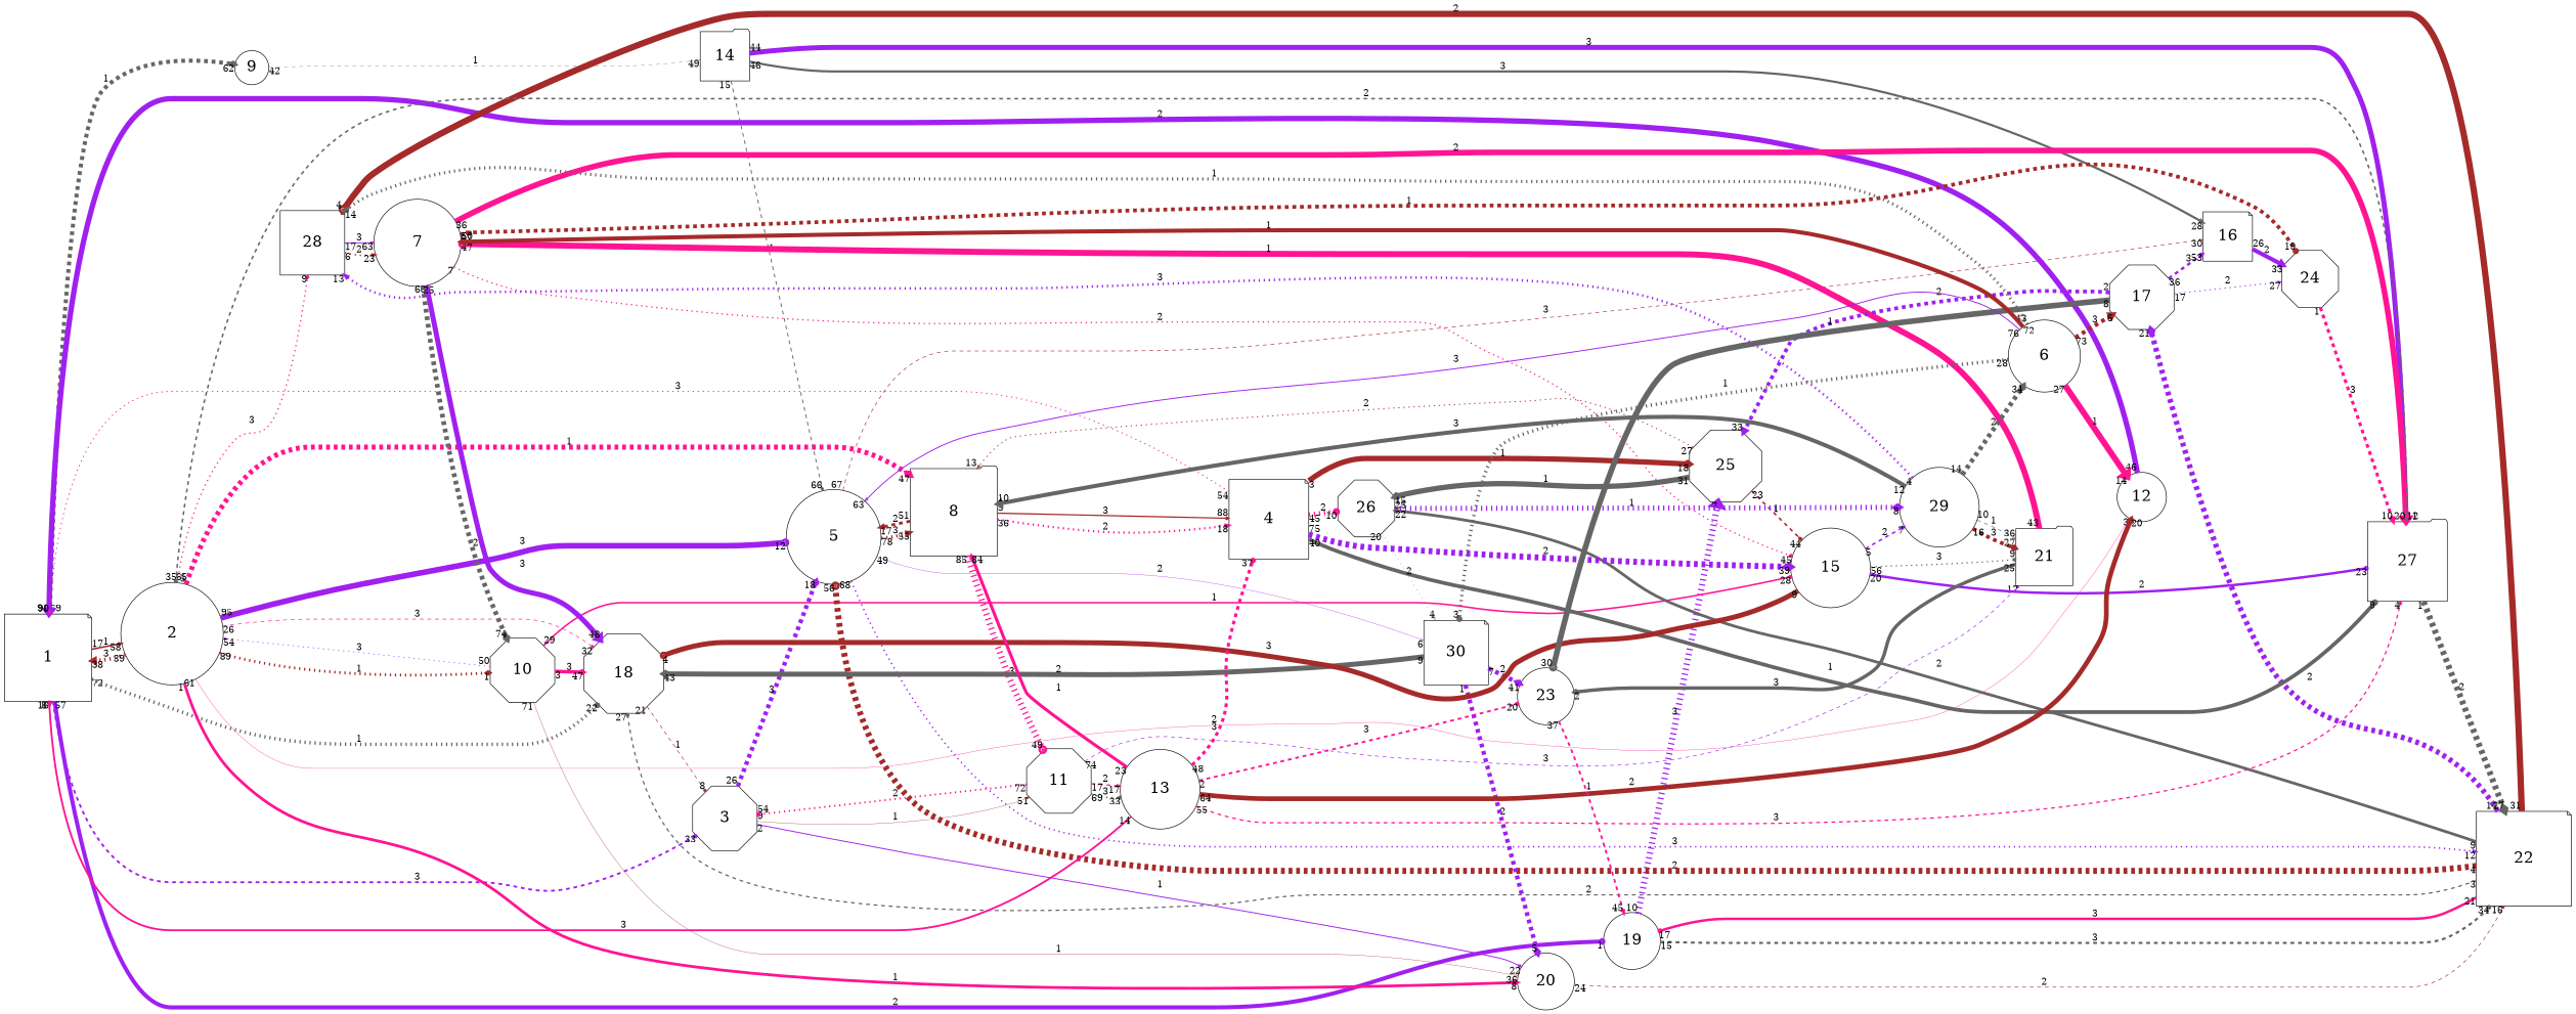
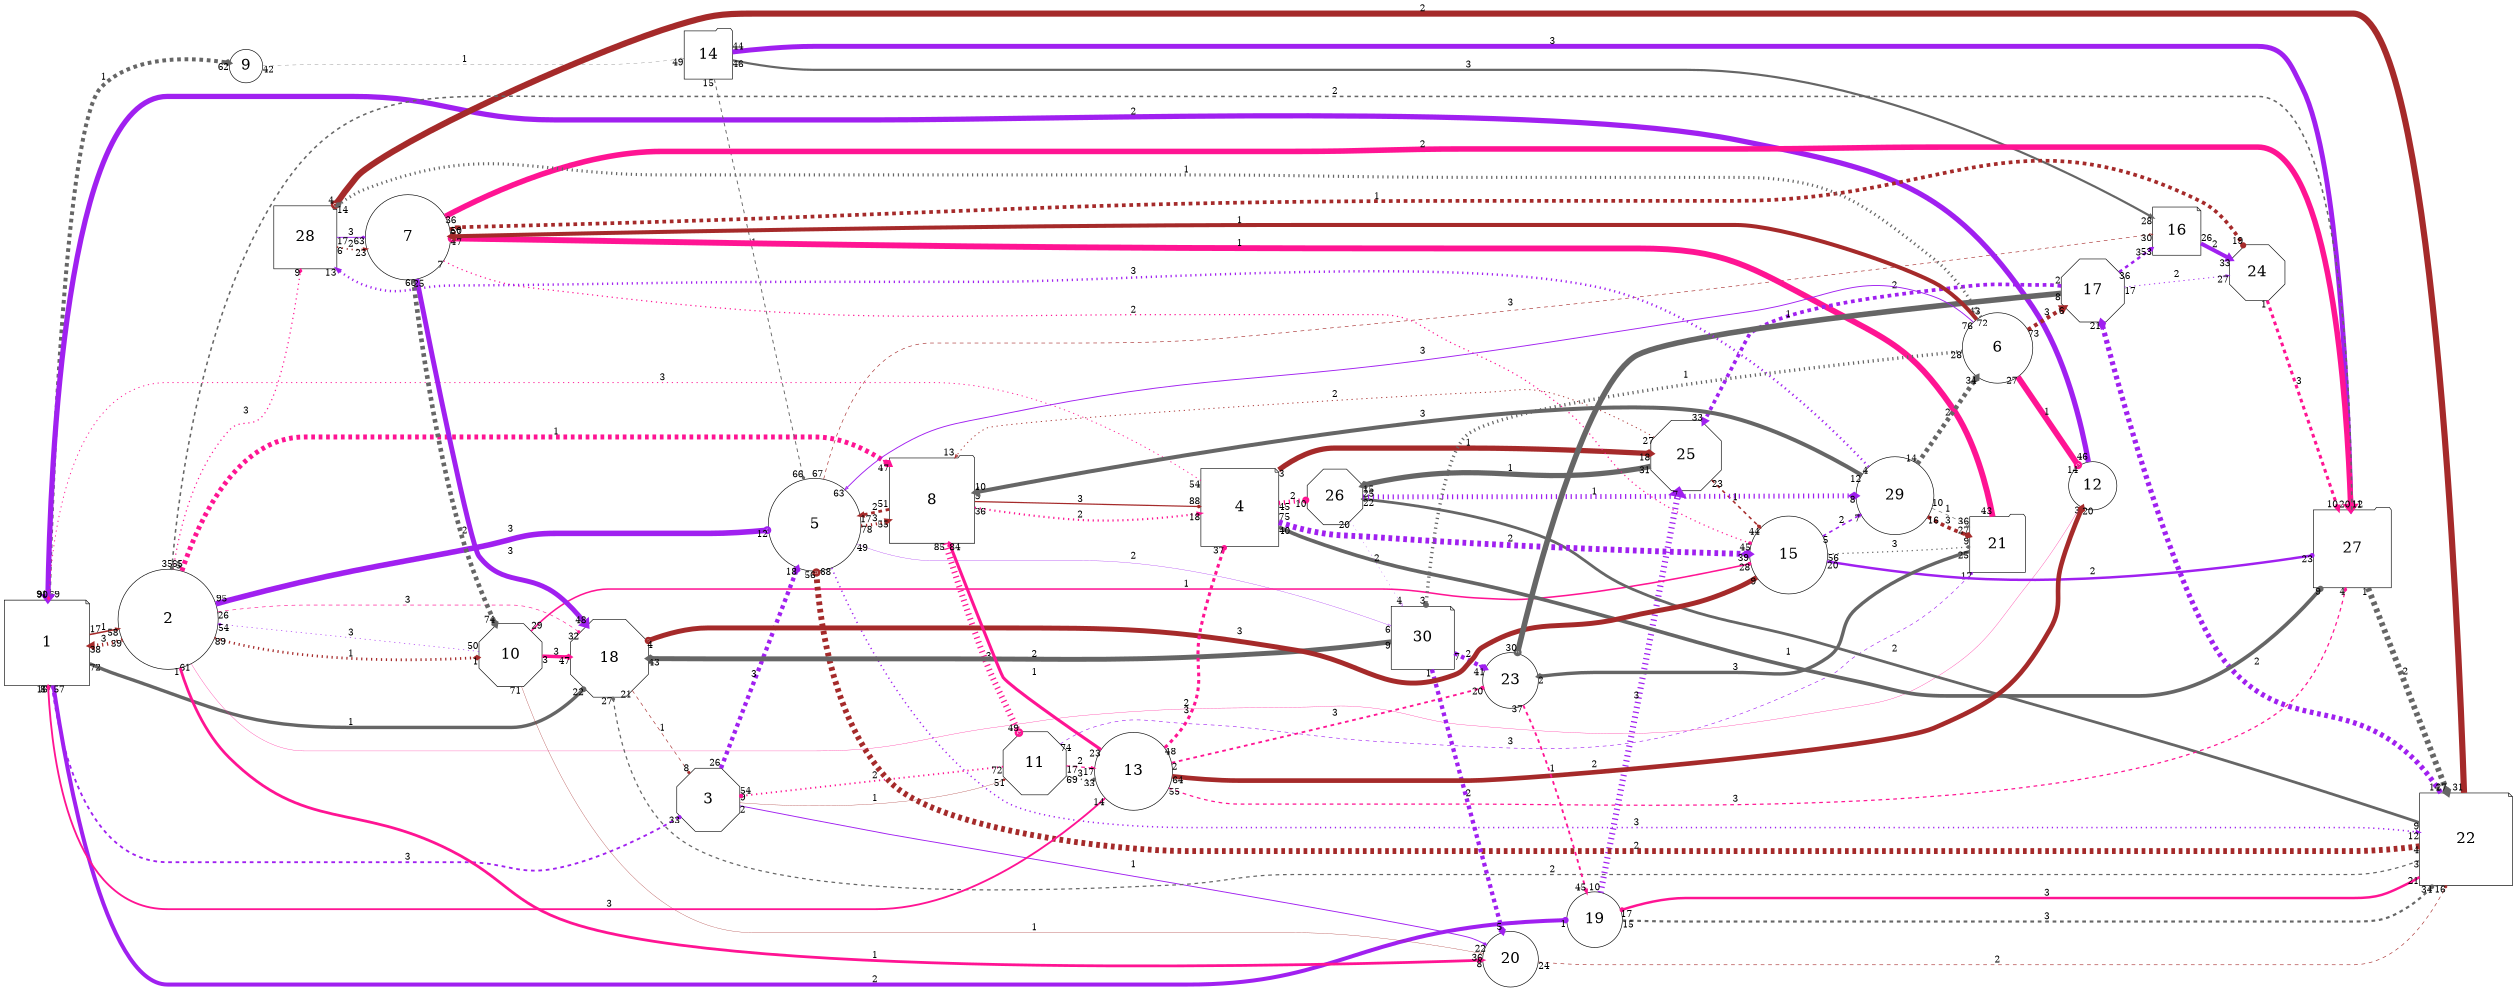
  digraph {
    rankdir=LR
    scale=1
    splines=spline
    node [fontsize=25 shape=circle]
    edge [arrowhead=diamond arrowsize=0.5 capacity=3 color=purple from_pd=16 headlabel=33 penwidth=2.5 pt=16 splines=true style=bold taillabel=17 to_pd=32]
    n1 [height=1.9167 label=1 shape=note width=1.9167]
    n2 [height=2.25 label=2 width=2.25]
    n3 [height=1.4167 label=3 shape=octagon width=1.4167]
    n4 [height=0.75 label=9 width=0.75]
    n5 [height=1.75 label=18 shape=octagon width=1.75]
    n6 [height=1.25 label=19 width=1.25]
    n7 [height=2.0833 label=5 width=2.0833]
    n8 [height=1.9167 label=8 shape=folder width=1.9167]
    n9 [height=1.4167 label=10 shape=octagon width=1.4167]
    n10 [height=1.0833 label=12 width=1.0833]
    n11 [height=1.25 label=20 width=1.25]
    n12 [height=1.4167 label=28 shape=note width=1.4167]
    n13 [height=1.4167 label=11 shape=octagon width=1.4167]
    n14 [height=1.0833 label=14 shape=folder width=1.0833]
    n15 [height=1.5833 label=25 shape=octagon width=1.5833]
    n16 [height=2.0833 label=22 shape=note width=2.0833]
    n17 [height=1.0833 label=16 shape=note width=1.0833]
    n18 [height=1.4167 label=30 shape=note width=1.4167]
    n19 [height=1.75 label=4 shape=note width=1.75]
    n20 [height=1.75 label=15 width=1.75]
    n21 [height=1.9167 label=7 width=1.9167]
    n22 [height=1.75 label=13 width=1.75]
    n23 [height=1.25 label=21 shape=folder width=1.25]
    n24 [height=1.75 label=27 shape=folder width=1.75]
    n25 [height=1.25 label=26 shape=octagon width=1.25]
    n26 [height=1.4167 label=17 shape=octagon width=1.4167]
    n27 [height=1.25 label=24 shape=octagon width=1.25]
    n28 [height=1.25 label=23 width=1.25]
    n29 [height=1.75 label=29 width=1.75]
    n30 [height=1.5833 label=6 width=1.5833]
    n1 -> n2 [arrowhead=onormal capacity=1 color=brown headlabel=58 label=1 to_pd=57]
    n1 -> n3 [arrowhead=dot from_pd=86 label=3 penwidth=3.0 pt=15 style=dashed taillabel=87]
    n1 -> n4 [capacity=1 color=gray40 from_pd=68 headlabel=62 label=1 penwidth=6.5 pt=8 style=dashed taillabel=69 to_pd=61]
-   n1 -> n5 [arrowhead=dot capacity=1 color=gray40 from_pd=71 headlabel=22 label=1 penwidth=5.5 pt=10 style=dotted taillabel=72 to_pd=21]
+   n1 -> n5 [arrowhead=dot capacity=1 color=gray40 from_pd=71 headlabel=22 label=1 penwidth=5.5 pt=10 taillabel=72 to_pd=21]
    n1 -> n6 [arrowhead=dot capacity=2 from_pd=56 headlabel=1 label=2 penwidth=6.5 pt=8 taillabel=57 to_pd=0]
    n2 -> n1 [arrowhead=onormal color=brown from_pd=38 headlabel=38 label=3 penwidth=6.0 pt=9 style=dotted taillabel=39 to_pd=37]
    n2 -> n5 [arrowhead=dot color=deeppink from_pd=25 headlabel=32 label=3 penwidth=1.0 pt=19 style=dashed taillabel=26 to_pd=31]
    n2 -> n7 [arrowhead=dot from_pd=94 headlabel=12 label=3 penwidth=9.0 pt=3 taillabel=95 to_pd=11]
    n2 -> n8 [capacity=1 color=deeppink from_pd=4 headlabel=47 label=1 penwidth=8.0 pt=5 style=dashed taillabel=5 to_pd=46]
    n2 -> n9 [capacity=1 color=brown from_pd=88 headlabel=1 label=1 penwidth=4.5 pt=12 style=dotted taillabel=89 to_pd=0]
    n2 -> n10 [arrowhead=onormal capacity=2 color=deeppink from_pd=60 headlabel=3 label=2 penwidth=0.5 pt=20 taillabel=61 to_pd=2]
    n2 -> n11 [arrowhead=onormal capacity=1 color=deeppink from_pd=0 headlabel=8 label=1 penwidth=4.5 pt=12 taillabel=1 to_pd=7]
    n2 -> n12 [color=deeppink from_pd=34 headlabel=9 label=3 penwidth=2.0 pt=17 style=dotted taillabel=35 to_pd=8]
    n3 -> n7 [from_pd=25 headlabel=18 label=3 penwidth=7.0 pt=7 style=dashed taillabel=26 to_pd=17]
    n3 -> n11 [capacity=1 from_pd=1 headlabel=22 label=1 penwidth=1.5 pt=18 taillabel=2 to_pd=21]
    n3 -> n13 [capacity=1 color=brown from_pd=8 headlabel=51 label=1 penwidth=0.5 pt=20 taillabel=9 to_pd=50]
    n4 -> n14 [arrowhead=onormal capacity=1 color=gray40 from_pd=41 headlabel=49 label=1 penwidth=0.5 pt=20 style=dashed taillabel=42 to_pd=48]
    n5 -> n3 [arrowhead=dot capacity=1 color=brown from_pd=20 headlabel=8 label=1 penwidth=1.0 pt=19 style=dashed taillabel=21 to_pd=7]
    n6 -> n15 [arrowhead=onormal from_pd=9 headlabel=7 label=3 penwidth=10.0 pt=1 style=dotted taillabel=10 to_pd=6]
    n6 -> n16 [arrowhead=dot color=gray40 from_pd=14 headlabel=34 label=3 penwidth=3.5 pt=14 style=dashed taillabel=15 to_pd=33]
    n7 -> n8 [arrowhead=onormal color=brown from_pd=77 headlabel=55 label=3 penwidth=5.0 pt=11 style=dotted taillabel=78 to_pd=54]
    n7 -> n16 [arrowhead=onormal from_pd=67 headlabel=12 label=3 style=dotted taillabel=68 to_pd=11]
    n7 -> n17 [arrowhead=onormal color=brown from_pd=66 headlabel=30 label=3 penwidth=1.0 pt=19 style=dashed taillabel=67 to_pd=29]
    n7 -> n18 [arrowhead=onormal capacity=2 from_pd=48 headlabel=6 label=2 penwidth=0.5 pt=20 taillabel=49 to_pd=5]
    n8 -> n7 [arrowhead=onormal capacity=2 color=brown from_pd=50 headlabel=17 label=2 penwidth=4.5 pt=12 style=dashed taillabel=51 to_pd=16]
    n8 -> n13 [arrowhead=dot color=deeppink from_pd=84 headlabel=49 label=3 penwidth=10.0 pt=1 style=dotted taillabel=85 to_pd=48]
    n8 -> n19 [arrowhead=onormal capacity=2 color=deeppink from_pd=35 headlabel=18 label=2 penwidth=3.5 pt=14 style=dotted taillabel=36 to_pd=17]
    n8 -> n19 [color=brown from_pd=4 headlabel=88 label=3 penwidth=2.0 pt=17 taillabel=5 to_pd=87]
    n9 -> n2 [from_pd=49 headlabel=54 label=3 penwidth=1.0 pt=19 style=dotted taillabel=50 to_pd=53]
    n9 -> n5 [color=deeppink from_pd=2 headlabel=47 label=3 penwidth=5.5 pt=10 taillabel=3 to_pd=46]
    n9 -> n11 [arrowhead=onormal capacity=1 color=brown from_pd=70 headlabel=36 label=1 penwidth=0.5 pt=20 taillabel=71 to_pd=35]
    n9 -> n20 [arrowhead=dot capacity=1 color=deeppink from_pd=28 headlabel=28 label=1 taillabel=29 to_pd=27]
    n10 -> n1 [arrowhead=onormal capacity=2 from_pd=45 headlabel=91 label=2 penwidth=8.5 pt=4 taillabel=46 to_pd=90]
    n11 -> n16 [arrowhead=dot capacity=2 color=brown from_pd=23 headlabel=16 label=2 penwidth=1.0 pt=19 style=dashed taillabel=24 to_pd=15]
    n12 -> n21 [headlabel=63 label=3 penwidth=1.5 pt=18 to_pd=62]
    n12 -> n21 [arrowhead=onormal capacity=2 color=brown from_pd=5 headlabel=23 label=2 style=dotted taillabel=6 to_pd=22]
    n13 -> n3 [arrowhead=dot capacity=2 color=deeppink from_pd=71 headlabel=54 label=2 penwidth=3.0 pt=15 style=dotted taillabel=72 to_pd=53]
    n13 -> n22 [arrowhead=onormal capacity=2 color=deeppink headlabel=17 label=2 penwidth=2.0 pt=17 style=dashed to_pd=16]
    n13 -> n22 [arrowhead=dot color=gray40 from_pd=68 label=3 style=dotted taillabel=69]
    n13 -> n23 [from_pd=73 headlabel=17 label=3 penwidth=1.0 pt=19 style=dashed taillabel=74 to_pd=16]
    n14 -> n7 [capacity=1 color=gray40 from_pd=14 headlabel=66 label=1 penwidth=1.5 pt=18 style=dashed taillabel=15 to_pd=65]
    n14 -> n17 [arrowhead=onormal color=gray40 from_pd=45 headlabel=28 label=3 penwidth=3.5 pt=14 taillabel=46 to_pd=27]
    n14 -> n24 [from_pd=43 headlabel=11 label=3 penwidth=8.0 pt=5 taillabel=44 to_pd=10]
    n15 -> n8 [arrowhead=onormal capacity=2 color=brown from_pd=26 headlabel=13 label=2 penwidth=1.5 pt=18 style=dotted taillabel=27 to_pd=12]
    n15 -> n20 [capacity=1 color=brown from_pd=22 headlabel=44 label=1 style=dashed taillabel=23 to_pd=43]
    n15 -> n25 [capacity=1 color=gray40 from_pd=30 headlabel=15 label=1 penwidth=8.5 pt=4 taillabel=31 to_pd=14]
    n16 -> n5 [capacity=2 color=gray40 from_pd=2 headlabel=27 label=2 penwidth=2.0 pt=17 style=dashed taillabel=3 to_pd=26]
    n16 -> n6 [arrowhead=dot color=deeppink from_pd=20 headlabel=17 label=3 penwidth=4.0 pt=13 taillabel=21 to_pd=16]
    n16 -> n7 [arrowhead=dot capacity=2 color=brown from_pd=3 headlabel=56 label=2 penwidth=9.5 pt=2 style=dashed taillabel=4 to_pd=55]
    n16 -> n12 [arrowhead=dot capacity=2 color=brown from_pd=30 headlabel=4 label=2 penwidth=10.0 pt=1 taillabel=31 to_pd=3]
    n16 -> n25 [capacity=2 color=gray40 from_pd=8 headlabel=22 label=2 penwidth=4.5 pt=12 taillabel=9 to_pd=21]
    n16 -> n26 [capacity=2 from_pd=13 headlabel=21 label=2 penwidth=8.5 pt=4 style=dashed taillabel=14 to_pd=20]
    n17 -> n27 [arrowhead=onormal capacity=2 from_pd=25 label=2 penwidth=6.5 pt=8 taillabel=26]
    n18 -> n5 [capacity=2 color=gray40 from_pd=8 headlabel=43 label=2 penwidth=8.0 pt=5 taillabel=9 to_pd=42]
    n18 -> n11 [capacity=2 from_pd=0 headlabel=5 label=2 penwidth=7.0 pt=7 style=dashed taillabel=1 to_pd=4]
    n18 -> n28 [capacity=2 from_pd=6 headlabel=41 label=2 penwidth=7.0 pt=7 style=dashed taillabel=7 to_pd=40]
    n19 -> n1 [color=deeppink from_pd=53 headlabel=90 label=3 penwidth=1.5 pt=18 style=dotted taillabel=54 to_pd=89]
    n19 -> n15 [capacity=1 color=brown from_pd=2 headlabel=18 label=1 penwidth=8.5 pt=4 taillabel=3 to_pd=17]
    n19 -> n20 [capacity=2 from_pd=74 headlabel=39 label=2 penwidth=9.5 pt=2 style=dashed taillabel=75 to_pd=38]
    n19 -> n24 [arrowhead=dot capacity=1 color=gray40 from_pd=39 headlabel=9 label=1 penwidth=6.0 pt=9 taillabel=40 to_pd=8]
    n19 -> n25 [arrowhead=dot capacity=2 color=deeppink from_pd=44 headlabel=10 label=2 penwidth=7.5 pt=6 style=dotted taillabel=45 to_pd=9]
    n20 -> n5 [arrowhead=dot color=brown from_pd=8 headlabel=4 label=3 penwidth=8.0 pt=5 taillabel=9 to_pd=3]
    n20 -> n23 [arrowhead=dot color=gray40 from_pd=55 headlabel=9 label=3 penwidth=2.0 pt=17 style=dotted taillabel=56 to_pd=8]
    n20 -> n24 [arrowhead=dot capacity=2 from_pd=19 headlabel=23 label=2 penwidth=4.0 pt=13 taillabel=20 to_pd=22]
    n20 -> n29 [capacity=2 from_pd=4 headlabel=7 label=2 style=dashed taillabel=5 to_pd=6]
    n21 -> n5 [arrowhead=onormal from_pd=65 headlabel=48 label=3 penwidth=8.0 pt=5 taillabel=66 to_pd=47]
    n21 -> n9 [capacity=2 color=gray40 from_pd=24 headlabel=74 label=2 penwidth=7.5 pt=6 style=dashed taillabel=25 to_pd=73]
    n21 -> n20 [arrowhead=dot capacity=2 color=deeppink from_pd=6 headlabel=45 label=2 penwidth=2.0 pt=17 style=dotted taillabel=7 to_pd=44]
    n21 -> n24 [arrowhead=onormal capacity=2 color=deeppink from_pd=35 headlabel=20 label=2 penwidth=9.0 pt=3 taillabel=36 to_pd=19]
    n21 -> n27 [arrowhead=dot capacity=1 color=brown from_pd=66 headlabel=19 label=1 penwidth=6.0 pt=9 style=dashed taillabel=67 to_pd=18]
    n22 -> n1 [color=deeppink from_pd=13 headlabel=16 label=3 penwidth=3.0 pt=15 taillabel=14 to_pd=15]
    n22 -> n8 [capacity=1 color=deeppink from_pd=22 headlabel=84 label=1 penwidth=5.0 pt=11 taillabel=23 to_pd=83]
    n22 -> n10 [capacity=2 color=brown from_pd=63 headlabel=20 label=2 penwidth=7.5 pt=6 taillabel=64 to_pd=19]
    n22 -> n19 [arrowhead=dot color=deeppink from_pd=47 headlabel=37 label=3 penwidth=5.0 pt=11 style=dashed taillabel=48 to_pd=36]
    n22 -> n24 [color=deeppink from_pd=54 headlabel=4 label=3 penwidth=2.0 pt=17 style=dashed taillabel=55 to_pd=3]
    n22 -> n28 [arrowhead=dot color=deeppink from_pd=1 headlabel=20 label=3 penwidth=3.0 pt=15 style=dashed taillabel=2 to_pd=19]
    n23 -> n21 [arrowhead=dot capacity=1 color=deeppink from_pd=42 headlabel=47 label=1 penwidth=9.5 pt=2 taillabel=43 to_pd=46]
    n23 -> n28 [color=gray40 from_pd=24 headlabel=2 label=3 penwidth=5.5 pt=10 taillabel=25 to_pd=1]
    n24 -> n2 [arrowhead=dot capacity=2 color=gray40 from_pd=11 headlabel=65 label=2 style=dashed taillabel=12 to_pd=64]
    n24 -> n16 [capacity=2 color=gray40 from_pd=0 headlabel=27 label=2 penwidth=9.5 pt=2 style=dashed taillabel=1 to_pd=26]
    n25 -> n18 [arrowhead=onormal capacity=2 from_pd=19 headlabel=4 label=2 penwidth=0.5 pt=20 style=dotted taillabel=20 to_pd=3]
    n25 -> n29 [capacity=1 from_pd=24 headlabel=8 label=1 penwidth=8.0 pt=5 style=dotted taillabel=25 to_pd=7]
    n26 -> n15 [arrowhead=onormal capacity=2 from_pd=1 label=2 penwidth=6.0 pt=9 style=dashed taillabel=2]
    n26 -> n17 [from_pd=35 headlabel=53 label=3 penwidth=4.0 pt=13 style=dashed taillabel=36 to_pd=52]
    n26 -> n27 [arrowhead=onormal capacity=2 headlabel=27 label=2 penwidth=1.5 pt=18 style=dotted to_pd=26]
    n26 -> n28 [arrowhead=dot capacity=1 color=gray40 from_pd=7 headlabel=30 label=1 penwidth=9.0 pt=3 taillabel=8 to_pd=29]
    n27 -> n24 [arrowhead=onormal color=deeppink from_pd=0 headlabel=10 label=3 penwidth=5.0 pt=11 style=dashed taillabel=1 to_pd=9]
    n28 -> n6 [arrowhead=onormal capacity=1 color=deeppink from_pd=36 headlabel=45 label=1 penwidth=3.0 pt=15 style=dashed taillabel=37 to_pd=44]
    n29 -> n8 [arrowhead=onormal color=gray40 from_pd=11 headlabel=10 label=3 penwidth=6.5 pt=8 taillabel=12 to_pd=9]
    n29 -> n12 [arrowhead=onormal from_pd=3 headlabel=13 label=3 penwidth=4.0 pt=13 style=dotted taillabel=4 to_pd=12]
    n29 -> n23 [color=brown from_pd=15 headlabel=27 label=3 penwidth=6.0 pt=9 style=dashed taillabel=16 to_pd=26]
    n29 -> n23 [arrowhead=onormal capacity=1 color=gray40 from_pd=9 headlabel=36 label=1 penwidth=1.0 pt=19 style=dashed taillabel=10 to_pd=35]
    n29 -> n30 [capacity=2 color=gray40 from_pd=13 headlabel=34 label=2 penwidth=7.5 pt=6 style=dashed taillabel=14 to_pd=33]
    n30 -> n7 [arrowhead=onormal from_pd=75 headlabel=63 label=3 penwidth=1.5 pt=18 taillabel=76 to_pd=62]
-   n30 -> n10 [arrowhead=onormal capacity=1 color=deeppink from_pd=26 headlabel=14 label=1 penwidth=9.5 pt=2 taillabel=27 to_pd=13]
+   n30 -> n10 [arrowhead=dot capacity=1 color=deeppink from_pd=26 headlabel=14 label=1 penwidth=9.5 pt=2 taillabel=27 to_pd=13]
    n30 -> n12 [capacity=1 color=gray40 from_pd=42 headlabel=14 label=1 penwidth=5.0 pt=11 style=dotted taillabel=43 to_pd=13]
    n30 -> n18 [arrowhead=dot capacity=1 color=gray40 from_pd=27 headlabel=3 label=1 penwidth=5.5 pt=10 style=dotted taillabel=28 to_pd=2]
    n30 -> n21 [arrowhead=onormal capacity=1 color=brown from_pd=71 headlabel=50 label=1 penwidth=6.5 pt=8 taillabel=72 to_pd=49]
    n30 -> n26 [arrowhead=onormal color=brown from_pd=72 headlabel=6 label=3 penwidth=6.5 pt=8 style=dashed taillabel=73 to_pd=5]
  }
